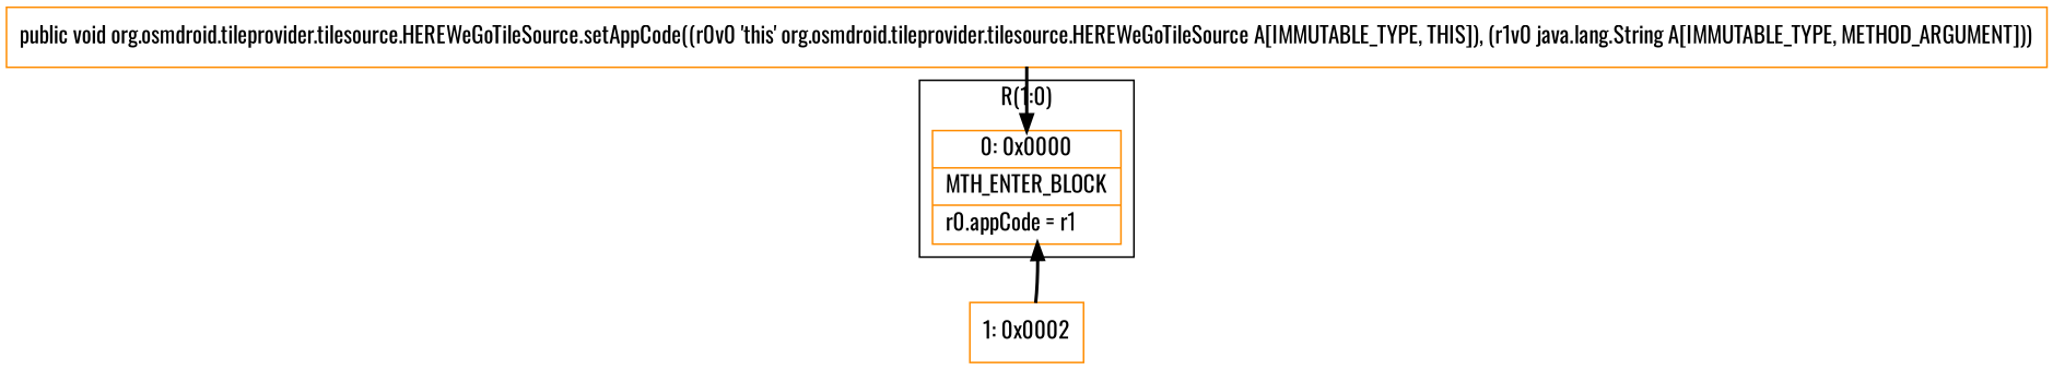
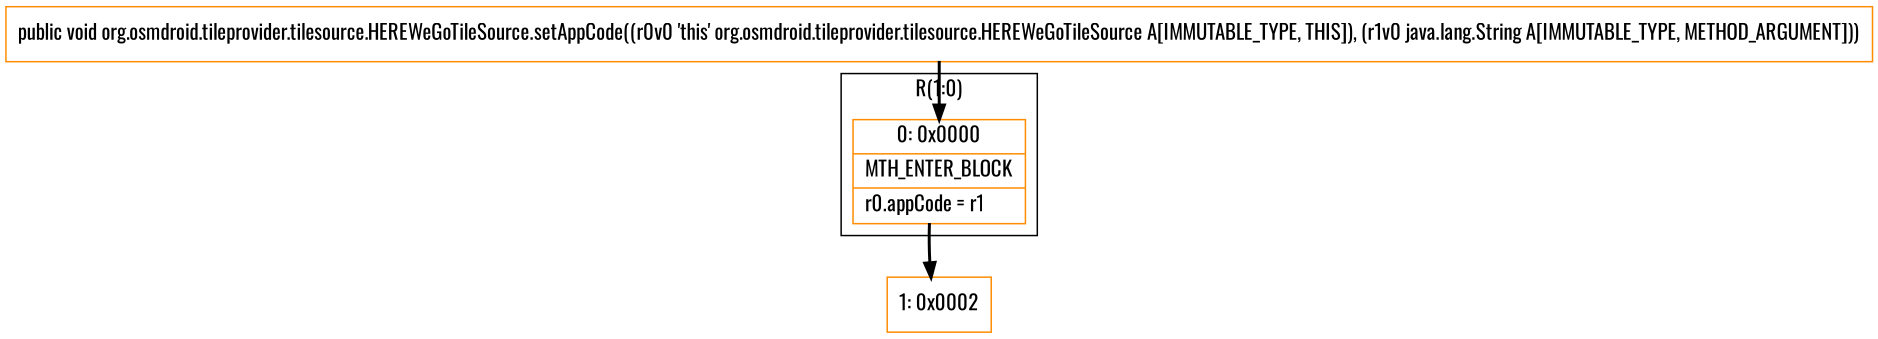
  digraph {
    fontname=Oswald
    node [color=darkorange shape=record fontname=Oswald]
    edge [style=bold fontname=Oswald]
    n1 [label="{0\:\ 0x0000|MTH_ENTER_BLOCK\l|r0.appCode = r1\l}"]
    n2 [label="{1\:\ 0x0002}"]
    n3 [label="{public void org.osmdroid.tileprovider.tilesource.HEREWeGoTileSource.setAppCode((r0v0 'this' org.osmdroid.tileprovider.tilesource.HEREWeGoTileSource A[IMMUTABLE_TYPE, THIS]), (r1v0 java.lang.String A[IMMUTABLE_TYPE, METHOD_ARGUMENT])) }"]
    subgraph cluster_1 {
      label="R(1:0)"
      n1
    }
-   n2 -> n1
+   n1 -> n2
    n3 -> n1
  }
